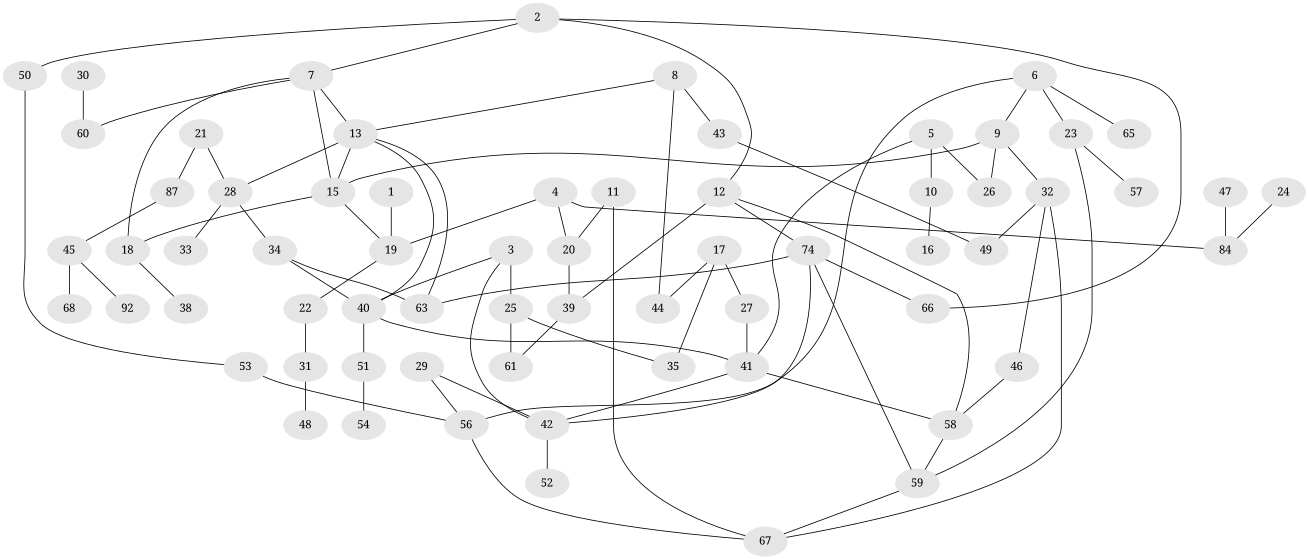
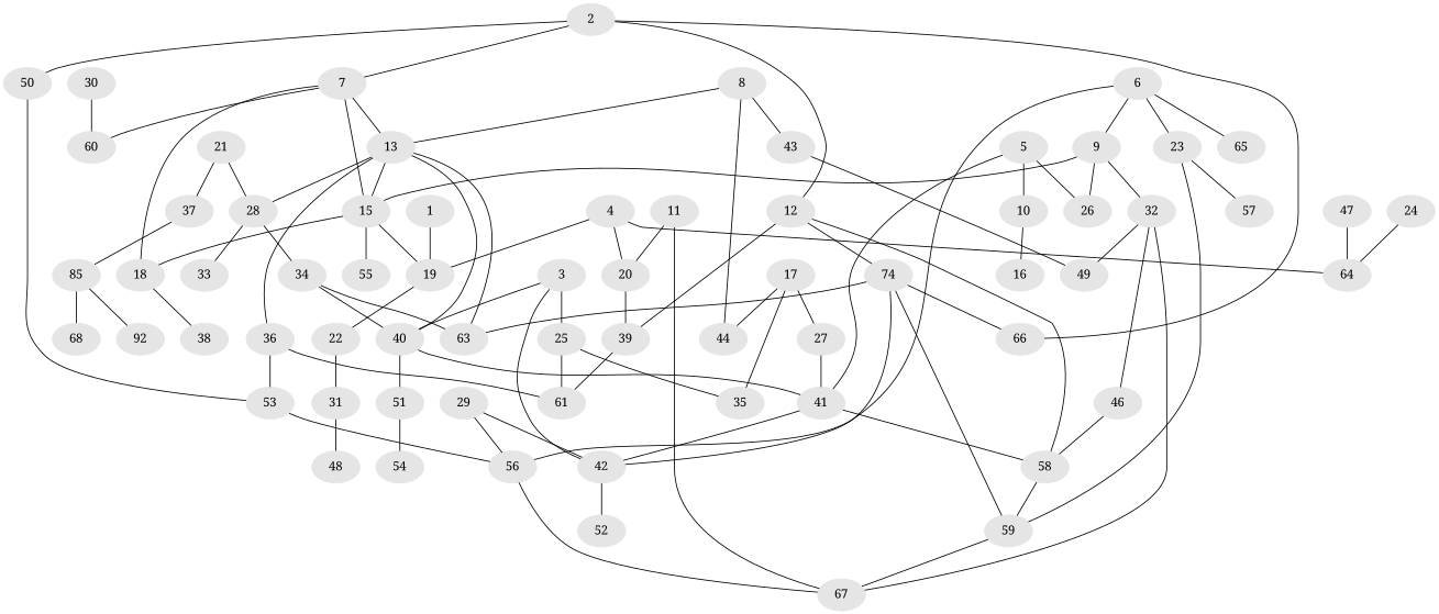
  graph {
    fontname="Noto Serif"
    node [color=gray90 fontname="Noto Serif" style=filled]
    edge [fontname="Noto Serif" weight=1.0]
    1
    19
    22
    2
    7
    12
    50
    66
    13
    15
    18
    60
    n13 [label=74]
    39
    58
    53
    3
    25
    40
    42
    35
    61
    41
    51
    52
    4
    20
-   64 [label=84]
+   64
    5
    10
    26
    16
    6
    9
    23
    56
    65
    32
    59
    57
    67
    28
+   36
    63
+   55
    38
    8
    43
    44
    49
    46
    11
    33
    34
    17
    27
    31
    21
-   37 [label=87]
-   45
+   37
+   45 [label=85]
    48
    24
    29
    30
    n65 [label=92]
    68
    54
    47
    1 -- 19
    19 -- 22
    22 -- 31
    2 -- 7
    2 -- 12
    2 -- 50
    2 -- 66
    7 -- 13
    7 -- 15
    7 -- 18
    7 -- 60
    12 -- n13
    12 -- 39
    12 -- 58
    50 -- 53
    13 -- 15
    13 -- 40
    13 -- 28
+   13 -- 36
    13 -- 63
    15 -- 19
    15 -- 18
+   15 -- 55 [weight=2.0]
    18 -- 38
    n13 -- 66
    n13 -- 42
    n13 -- 59
    n13 -- 63
    39 -- 61
    58 -- 59
    53 -- 56
    3 -- 25
    3 -- 40
    3 -- 42
    25 -- 35
    25 -- 61
    40 -- 41
    40 -- 51
    42 -- 52
    41 -- 58
    41 -- 42
    51 -- 54
    4 -- 19
    4 -- 20
    4 -- 64
    20 -- 39
    5 -- 41
    5 -- 10
    5 -- 26
    10 -- 16
    6 -- 9
    6 -- 23
    6 -- 56
    6 -- 65
    9 -- 15
    9 -- 26
    9 -- 32
    23 -- 59
    23 -- 57
    56 -- 67
    32 -- 67
    32 -- 49
    32 -- 46
    59 -- 67
    28 -- 33
    28 -- 34
+   36 -- 53
+   36 -- 61
    8 -- 13
    8 -- 43
    8 -- 44
    43 -- 49
    46 -- 58
    11 -- 20
    11 -- 67
    34 -- 40
    34 -- 63
    17 -- 35
    17 -- 44
    17 -- 27
    27 -- 41
    31 -- 48
    21 -- 28
    21 -- 37
    37 -- 45
    45 -- n65
    45 -- 68
    24 -- 64
    29 -- 42
    29 -- 56
    30 -- 60
    47 -- 64
  }
